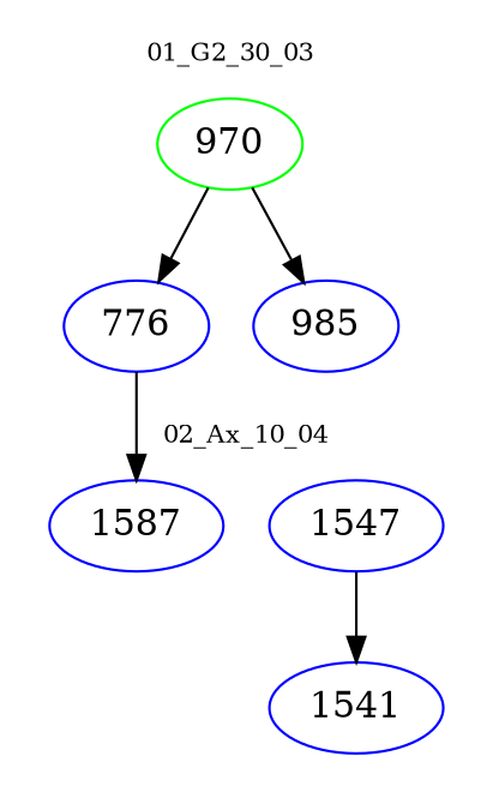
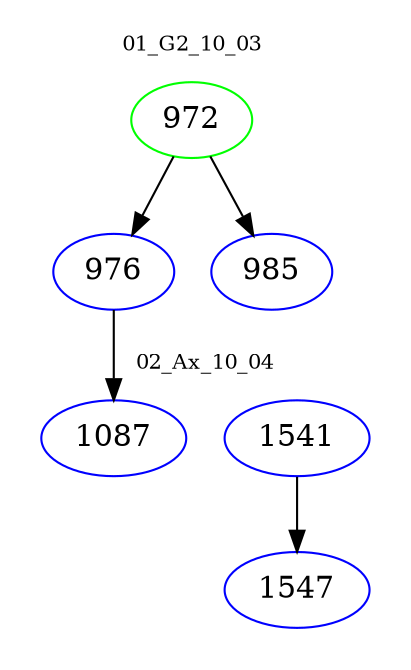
  digraph {
    node [color=blue]
    edge [color=black]
    n1 [label=1541]
    n2 [label=1547]
-   n3 [label=1587]
-   n4 [color=green label=970]
-   n5 [label=776]
+   n3 [label=1087]
+   n4 [color=green label=972]
+   n5 [label=976]
    n6 [label=985]
    subgraph cluster_1 {
      color=white
      fontsize=10
      label="02_Ax_10_04"
      n1
      n2
      n3
    }
    subgraph cluster_2 {
      color=white
      fontsize=10
-     label="01_G2_30_03"
+     label="01_G2_10_03"
      n4
      n5
      n6
    }
-   n2 -> n1
+   n1 -> n2
    n4 -> n5
    n4 -> n6
    n5 -> n3
  }
